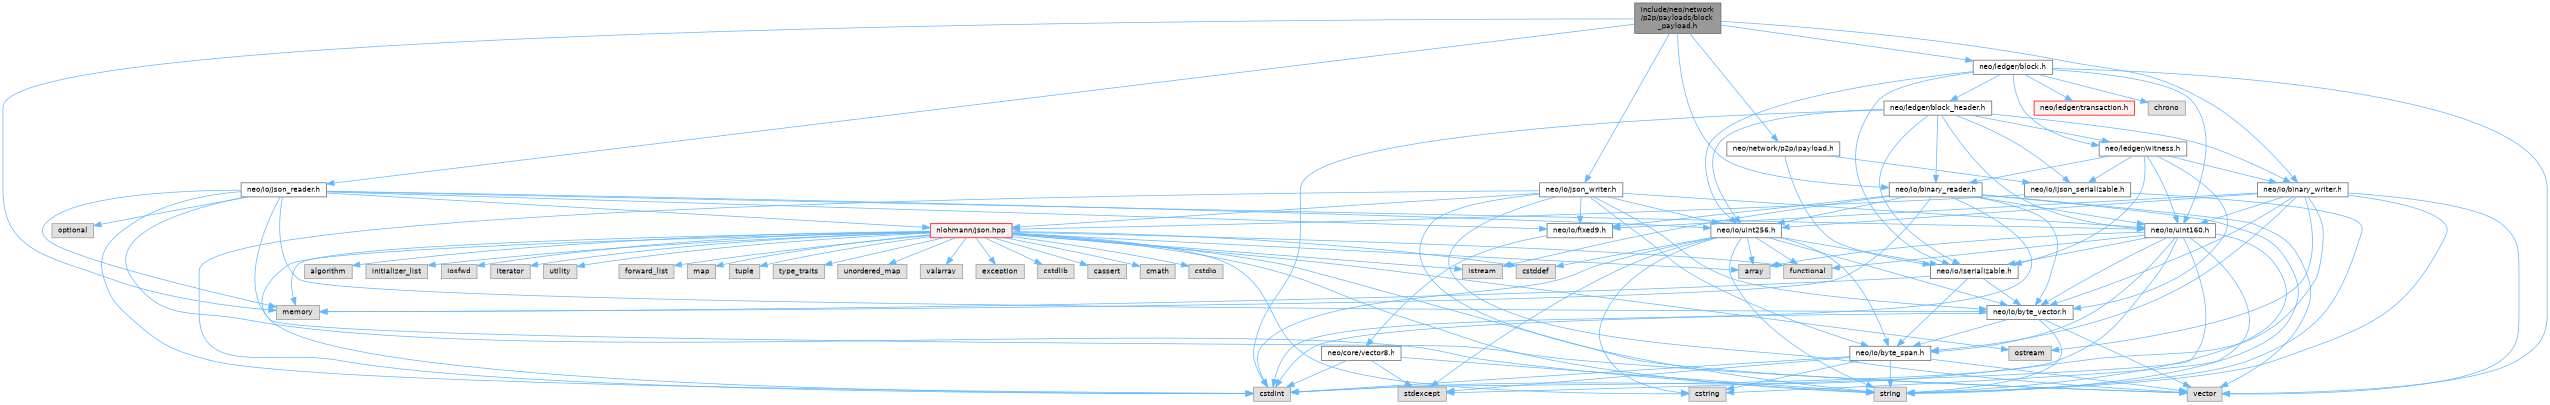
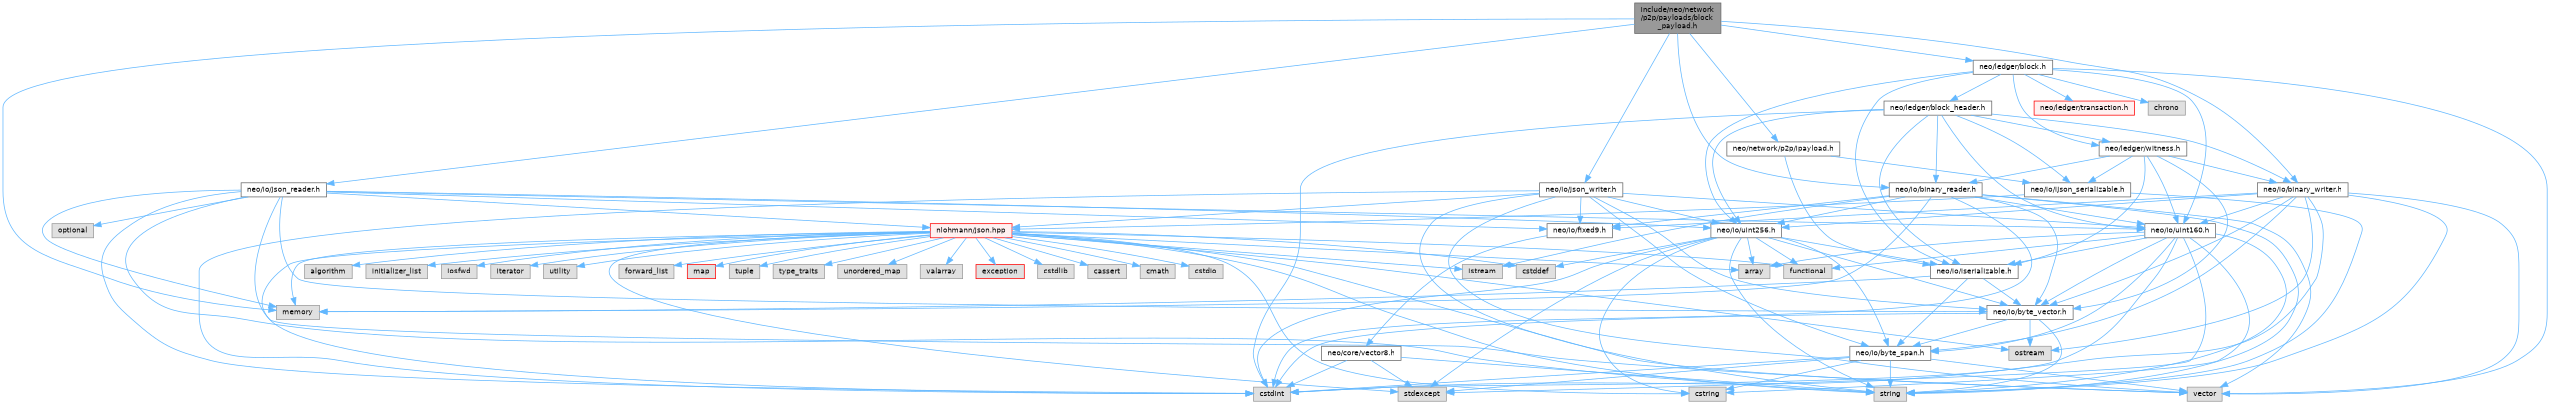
  digraph {
    node [color=grey60 fillcolor="#E0E0E0" fontname=Helvetica fontsize=10 shape=box style=filled]
    edge [color=steelblue1 fontname=Helvetica fontsize=10 labelfontname=Helvetica labelfontsize=10 style=solid]
    n1 [color=gray40 fillcolor=grey60 fontcolor=black height=0.2 label="include/neo/network\l/p2p/payloads/block\l_payload.h" width=0.4]
    n2 [color=grey40 fillcolor=white height=0.2 label="neo/io/binary_reader.h" width=0.4]
    n3 [height=0.2 label=memory width=0.4]
    n4 [color=grey40 fillcolor=white height=0.2 label="neo/io/binary_writer.h" width=0.4]
    n5 [color=grey40 fillcolor=white height=0.2 label="neo/io/json_reader.h" width=0.4]
    n6 [color=grey40 fillcolor=white height=0.2 label="neo/io/json_writer.h" width=0.4]
    n7 [color=grey40 fillcolor=white height=0.2 label="neo/ledger/block.h" width=0.4]
    n8 [color=grey40 fillcolor=white height=0.2 label="neo/network/p2p/ipayload.h" width=0.4]
    n9 [color=grey40 fillcolor=white height=0.2 label="neo/io/byte_vector.h" width=0.4]
    n10 [height=0.2 label=cstdint width=0.4]
    n11 [height=0.2 label=string width=0.4]
    n12 [height=0.2 label=vector width=0.4]
    n13 [color=grey40 fillcolor=white height=0.2 label="neo/io/fixed9.h" width=0.4]
    n14 [color=grey40 fillcolor=white height=0.2 label="neo/io/uint160.h" width=0.4]
    n15 [color=grey40 fillcolor=white height=0.2 label="neo/io/uint256.h" width=0.4]
    n16 [height=0.2 label=istream width=0.4]
    n17 [color=grey40 fillcolor=white height=0.2 label="neo/io/byte_span.h" width=0.4]
    n18 [height=0.2 label=ostream width=0.4]
    n19 [color=red fillcolor="#FFF0F0" height=0.2 label="nlohmann/json.hpp" width=0.4]
    n20 [height=0.2 label=optional width=0.4]
    n21 [color=grey40 fillcolor=white height=0.2 label="neo/io/iserializable.h" width=0.4]
    n22 [color=grey40 fillcolor=white height=0.2 label="neo/ledger/block_header.h" width=0.4]
    n23 [color=grey40 fillcolor=white height=0.2 label="neo/ledger/witness.h" width=0.4]
    n24 [color=red fillcolor="#FFF0F0" height=0.2 label="neo/ledger/transaction.h" width=0.4]
    n25 [height=0.2 label=chrono width=0.4]
    n26 [color=grey40 fillcolor=white height=0.2 label="neo/io/ijson_serializable.h" width=0.4]
    n27 [color=grey40 fillcolor=white height=0.2 label="neo/core/vector8.h" width=0.4]
    n28 [height=0.2 label=cstring width=0.4]
    n29 [height=0.2 label=stdexcept width=0.4]
    n30 [height=0.2 label=array width=0.4]
    n31 [height=0.2 label=functional width=0.4]
    n32 [height=0.2 label=cstddef width=0.4]
    n33 [height=0.2 label=algorithm width=0.4]
    n34 [height=0.2 label=initializer_list width=0.4]
    n35 [height=0.2 label=iosfwd width=0.4]
    n36 [height=0.2 label=iterator width=0.4]
    n37 [height=0.2 label=utility width=0.4]
    n38 [height=0.2 label=forward_list width=0.4]
-   n39 [height=0.2 label=map width=0.4]
+   n39 [color=red height=0.2 label=map width=0.4]
    n40 [height=0.2 label=tuple width=0.4]
    n41 [height=0.2 label=type_traits width=0.4]
    n42 [height=0.2 label=unordered_map width=0.4]
    n43 [height=0.2 label=valarray width=0.4]
-   n44 [height=0.2 label=exception width=0.4]
+   n44 [color=red height=0.2 label=exception width=0.4]
    n45 [height=0.2 label=cstdlib width=0.4]
    n46 [height=0.2 label=cassert width=0.4]
    n47 [height=0.2 label=cmath width=0.4]
    n48 [height=0.2 label=cstdio width=0.4]
    n1 -> n2
    n1 -> n3
    n1 -> n4
    n1 -> n5
    n1 -> n6
    n1 -> n7
    n1 -> n8
    n2 -> n3
    n2 -> n9
    n2 -> n10
    n2 -> n11
    n2 -> n12
    n2 -> n13
    n2 -> n14
    n2 -> n15
    n2 -> n16
    n4 -> n9
    n4 -> n10
    n4 -> n11
    n4 -> n12
    n4 -> n13
    n4 -> n14
    n4 -> n15
    n4 -> n17
    n4 -> n18
    n5 -> n3
    n5 -> n9
    n5 -> n10
    n5 -> n11
    n5 -> n12
    n5 -> n13
    n5 -> n14
    n5 -> n15
    n5 -> n19
    n5 -> n20
    n6 -> n9
    n6 -> n10
    n6 -> n11
    n6 -> n12
    n6 -> n13
    n6 -> n14
    n6 -> n15
    n6 -> n17
    n6 -> n19
    n7 -> n12
    n7 -> n14
    n7 -> n15
    n7 -> n21
    n7 -> n22
    n7 -> n23
    n7 -> n24
    n7 -> n25
    n8 -> n21
    n8 -> n26
    n9 -> n10
    n9 -> n11
-   n9 -> n12
+   n9 -> n18
    n9 -> n17
    n13 -> n27
    n14 -> n9
    n14 -> n10
    n14 -> n11
    n14 -> n17
    n14 -> n21
    n14 -> n28
    n14 -> n29
    n14 -> n30
    n14 -> n31
    n15 -> n9
    n15 -> n10
    n15 -> n11
    n15 -> n17
    n15 -> n21
    n15 -> n28
    n15 -> n29
    n15 -> n30
    n15 -> n31
    n15 -> n32
    n17 -> n10
    n17 -> n11
    n17 -> n12
    n17 -> n28
    n17 -> n29
    n19 -> n3
    n19 -> n10
    n19 -> n11
    n19 -> n12
    n19 -> n16
    n19 -> n18
    n19 -> n28
+   n19 -> n29
    n19 -> n30
    n19 -> n31
    n19 -> n32
    n19 -> n33
    n19 -> n34
    n19 -> n35
    n19 -> n36
    n19 -> n37
    n19 -> n38
    n19 -> n39
    n19 -> n40
    n19 -> n41
    n19 -> n42
    n19 -> n43
    n19 -> n44
    n19 -> n45
    n19 -> n46
    n19 -> n47
    n19 -> n48
    n21 -> n3
    n21 -> n9
    n21 -> n17
    n22 -> n2
    n22 -> n4
    n22 -> n10
    n22 -> n14
    n22 -> n15
    n22 -> n21
    n22 -> n23
    n22 -> n26
    n23 -> n2
    n23 -> n4
    n23 -> n9
    n23 -> n14
    n23 -> n21
    n23 -> n26
    n26 -> n11
    n26 -> n19
    n27 -> n10
    n27 -> n11
    n27 -> n29
  }
